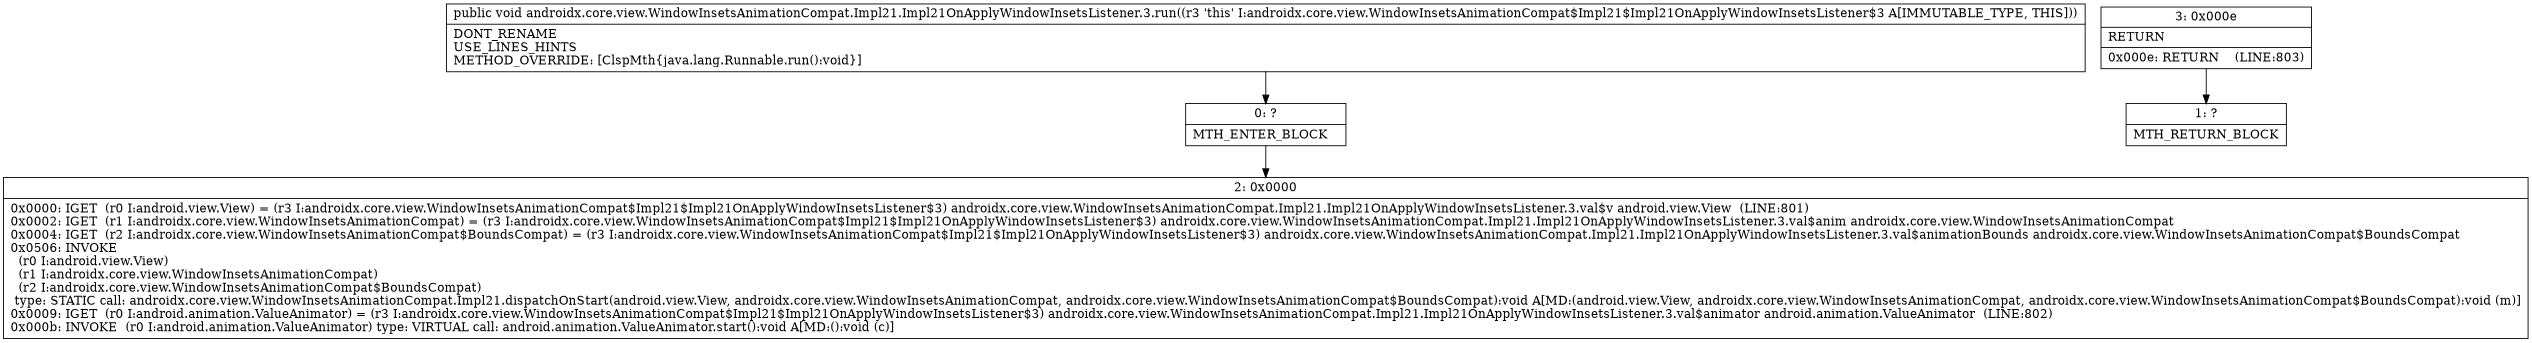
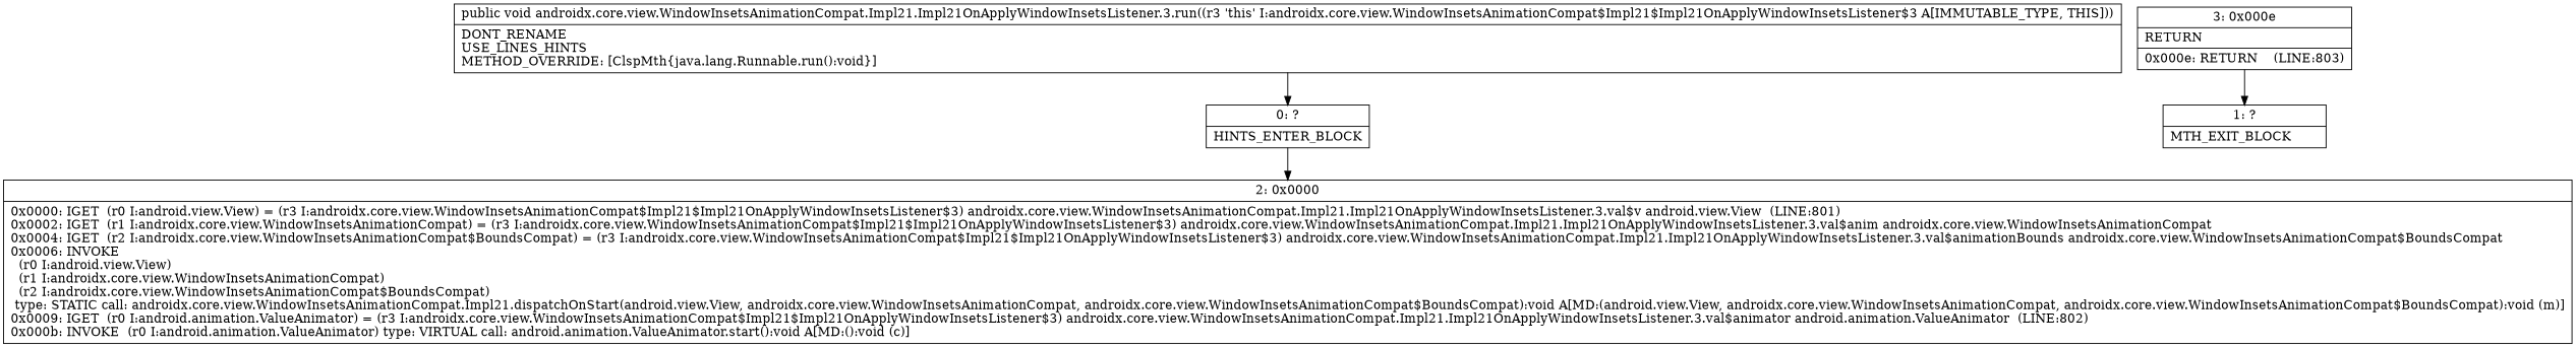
  digraph {
    node [shape=record]
-   n1 [label="{0\:\ ?|MTH_ENTER_BLOCK\l}"]
-   n2 [label="{2\:\ 0x0000|0x0000: IGET  (r0 I:android.view.View) = (r3 I:androidx.core.view.WindowInsetsAnimationCompat$Impl21$Impl21OnApplyWindowInsetsListener$3) androidx.core.view.WindowInsetsAnimationCompat.Impl21.Impl21OnApplyWindowInsetsListener.3.val$v android.view.View  (LINE:801)\l0x0002: IGET  (r1 I:androidx.core.view.WindowInsetsAnimationCompat) = (r3 I:androidx.core.view.WindowInsetsAnimationCompat$Impl21$Impl21OnApplyWindowInsetsListener$3) androidx.core.view.WindowInsetsAnimationCompat.Impl21.Impl21OnApplyWindowInsetsListener.3.val$anim androidx.core.view.WindowInsetsAnimationCompat \l0x0004: IGET  (r2 I:androidx.core.view.WindowInsetsAnimationCompat$BoundsCompat) = (r3 I:androidx.core.view.WindowInsetsAnimationCompat$Impl21$Impl21OnApplyWindowInsetsListener$3) androidx.core.view.WindowInsetsAnimationCompat.Impl21.Impl21OnApplyWindowInsetsListener.3.val$animationBounds androidx.core.view.WindowInsetsAnimationCompat$BoundsCompat \l0x0506: INVOKE  \l  (r0 I:android.view.View)\l  (r1 I:androidx.core.view.WindowInsetsAnimationCompat)\l  (r2 I:androidx.core.view.WindowInsetsAnimationCompat$BoundsCompat)\l type: STATIC call: androidx.core.view.WindowInsetsAnimationCompat.Impl21.dispatchOnStart(android.view.View, androidx.core.view.WindowInsetsAnimationCompat, androidx.core.view.WindowInsetsAnimationCompat$BoundsCompat):void A[MD:(android.view.View, androidx.core.view.WindowInsetsAnimationCompat, androidx.core.view.WindowInsetsAnimationCompat$BoundsCompat):void (m)]\l0x0009: IGET  (r0 I:android.animation.ValueAnimator) = (r3 I:androidx.core.view.WindowInsetsAnimationCompat$Impl21$Impl21OnApplyWindowInsetsListener$3) androidx.core.view.WindowInsetsAnimationCompat.Impl21.Impl21OnApplyWindowInsetsListener.3.val$animator android.animation.ValueAnimator  (LINE:802)\l0x000b: INVOKE  (r0 I:android.animation.ValueAnimator) type: VIRTUAL call: android.animation.ValueAnimator.start():void A[MD:():void (c)]\l}"]
+   n1 [label="{0\:\ ?|HINTS_ENTER_BLOCK\l}"]
+   n2 [label="{2\:\ 0x0000|0x0000: IGET  (r0 I:android.view.View) = (r3 I:androidx.core.view.WindowInsetsAnimationCompat$Impl21$Impl21OnApplyWindowInsetsListener$3) androidx.core.view.WindowInsetsAnimationCompat.Impl21.Impl21OnApplyWindowInsetsListener.3.val$v android.view.View  (LINE:801)\l0x0002: IGET  (r1 I:androidx.core.view.WindowInsetsAnimationCompat) = (r3 I:androidx.core.view.WindowInsetsAnimationCompat$Impl21$Impl21OnApplyWindowInsetsListener$3) androidx.core.view.WindowInsetsAnimationCompat.Impl21.Impl21OnApplyWindowInsetsListener.3.val$anim androidx.core.view.WindowInsetsAnimationCompat \l0x0004: IGET  (r2 I:androidx.core.view.WindowInsetsAnimationCompat$BoundsCompat) = (r3 I:androidx.core.view.WindowInsetsAnimationCompat$Impl21$Impl21OnApplyWindowInsetsListener$3) androidx.core.view.WindowInsetsAnimationCompat.Impl21.Impl21OnApplyWindowInsetsListener.3.val$animationBounds androidx.core.view.WindowInsetsAnimationCompat$BoundsCompat \l0x0006: INVOKE  \l  (r0 I:android.view.View)\l  (r1 I:androidx.core.view.WindowInsetsAnimationCompat)\l  (r2 I:androidx.core.view.WindowInsetsAnimationCompat$BoundsCompat)\l type: STATIC call: androidx.core.view.WindowInsetsAnimationCompat.Impl21.dispatchOnStart(android.view.View, androidx.core.view.WindowInsetsAnimationCompat, androidx.core.view.WindowInsetsAnimationCompat$BoundsCompat):void A[MD:(android.view.View, androidx.core.view.WindowInsetsAnimationCompat, androidx.core.view.WindowInsetsAnimationCompat$BoundsCompat):void (m)]\l0x0009: IGET  (r0 I:android.animation.ValueAnimator) = (r3 I:androidx.core.view.WindowInsetsAnimationCompat$Impl21$Impl21OnApplyWindowInsetsListener$3) androidx.core.view.WindowInsetsAnimationCompat.Impl21.Impl21OnApplyWindowInsetsListener.3.val$animator android.animation.ValueAnimator  (LINE:802)\l0x000b: INVOKE  (r0 I:android.animation.ValueAnimator) type: VIRTUAL call: android.animation.ValueAnimator.start():void A[MD:():void (c)]\l}"]
    n3 [label="{3\:\ 0x000e|RETURN\l|0x000e: RETURN    (LINE:803)\l}"]
-   n4 [label="{1\:\ ?|MTH_RETURN_BLOCK\l}"]
+   n4 [label="{1\:\ ?|MTH_EXIT_BLOCK\l}"]
    n5 [label="{public void androidx.core.view.WindowInsetsAnimationCompat.Impl21.Impl21OnApplyWindowInsetsListener.3.run((r3 'this' I:androidx.core.view.WindowInsetsAnimationCompat$Impl21$Impl21OnApplyWindowInsetsListener$3 A[IMMUTABLE_TYPE, THIS]))  | DONT_RENAME\lUSE_LINES_HINTS\lMETHOD_OVERRIDE: [ClspMth\{java.lang.Runnable.run():void\}]\l}"]
    n1 -> n2
    n3 -> n4
    n5 -> n1
  }
